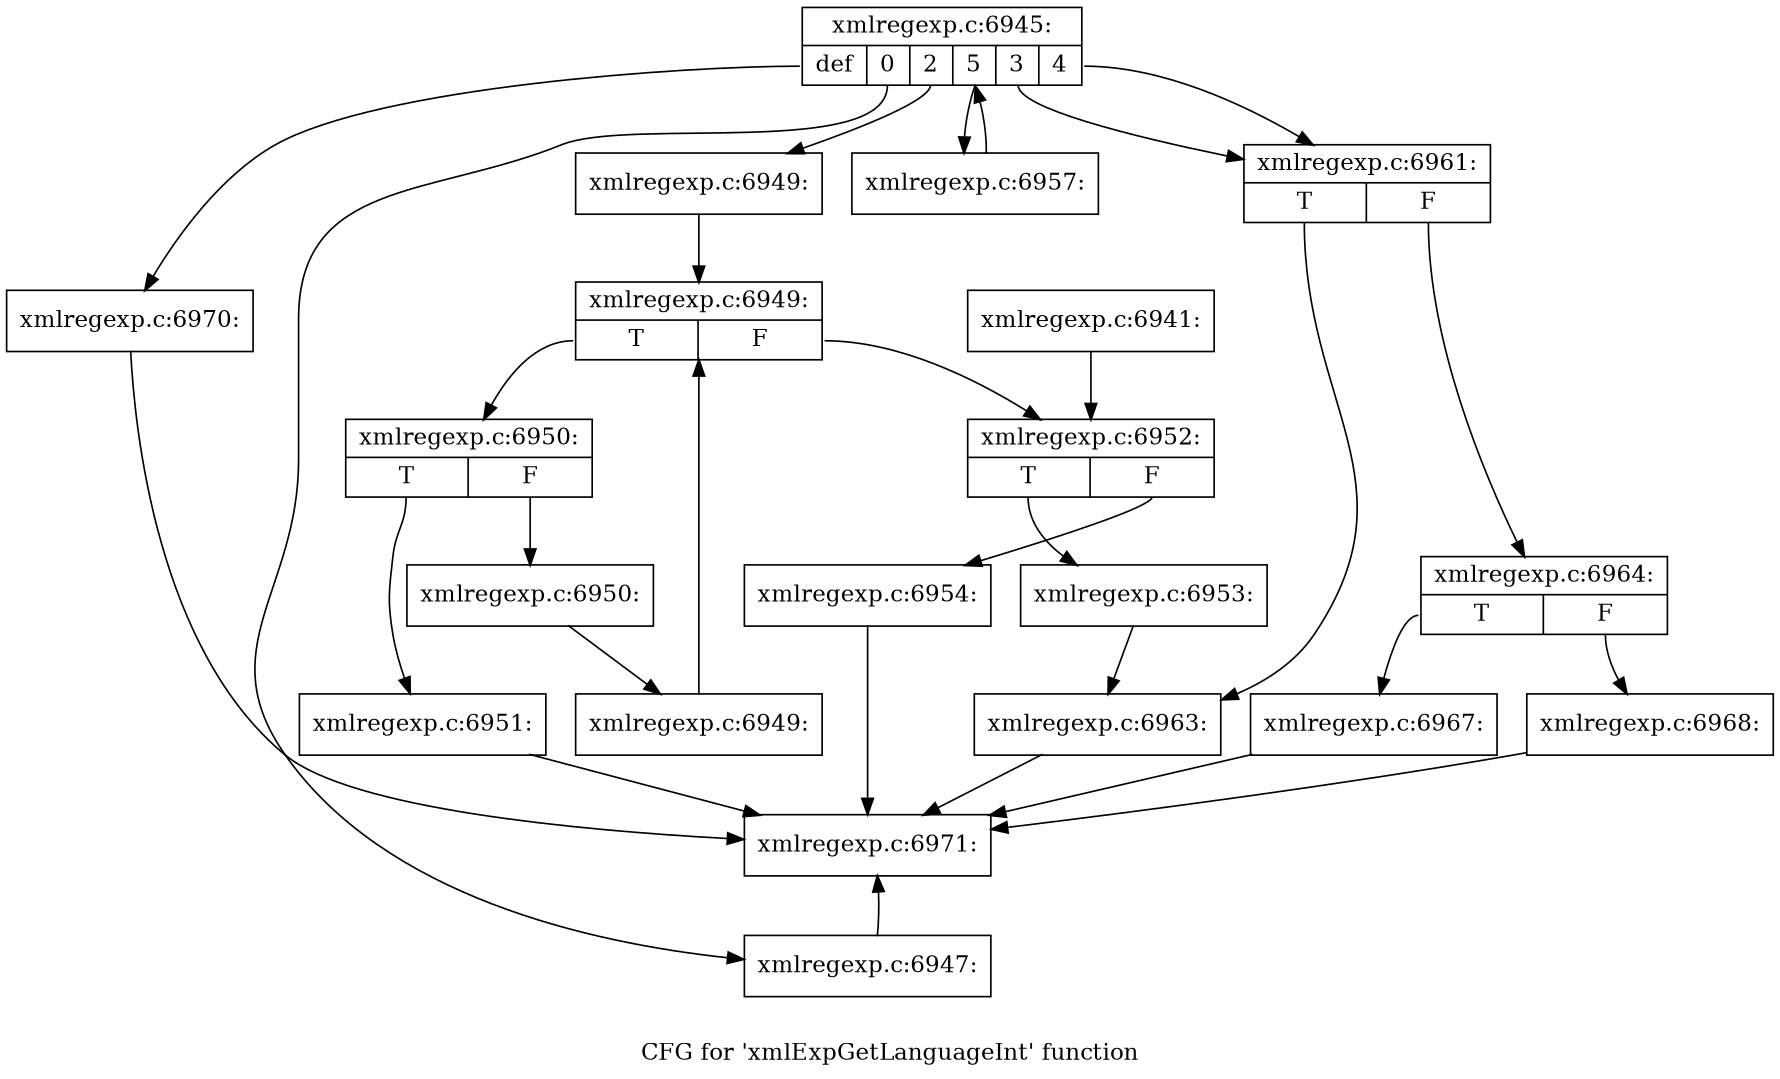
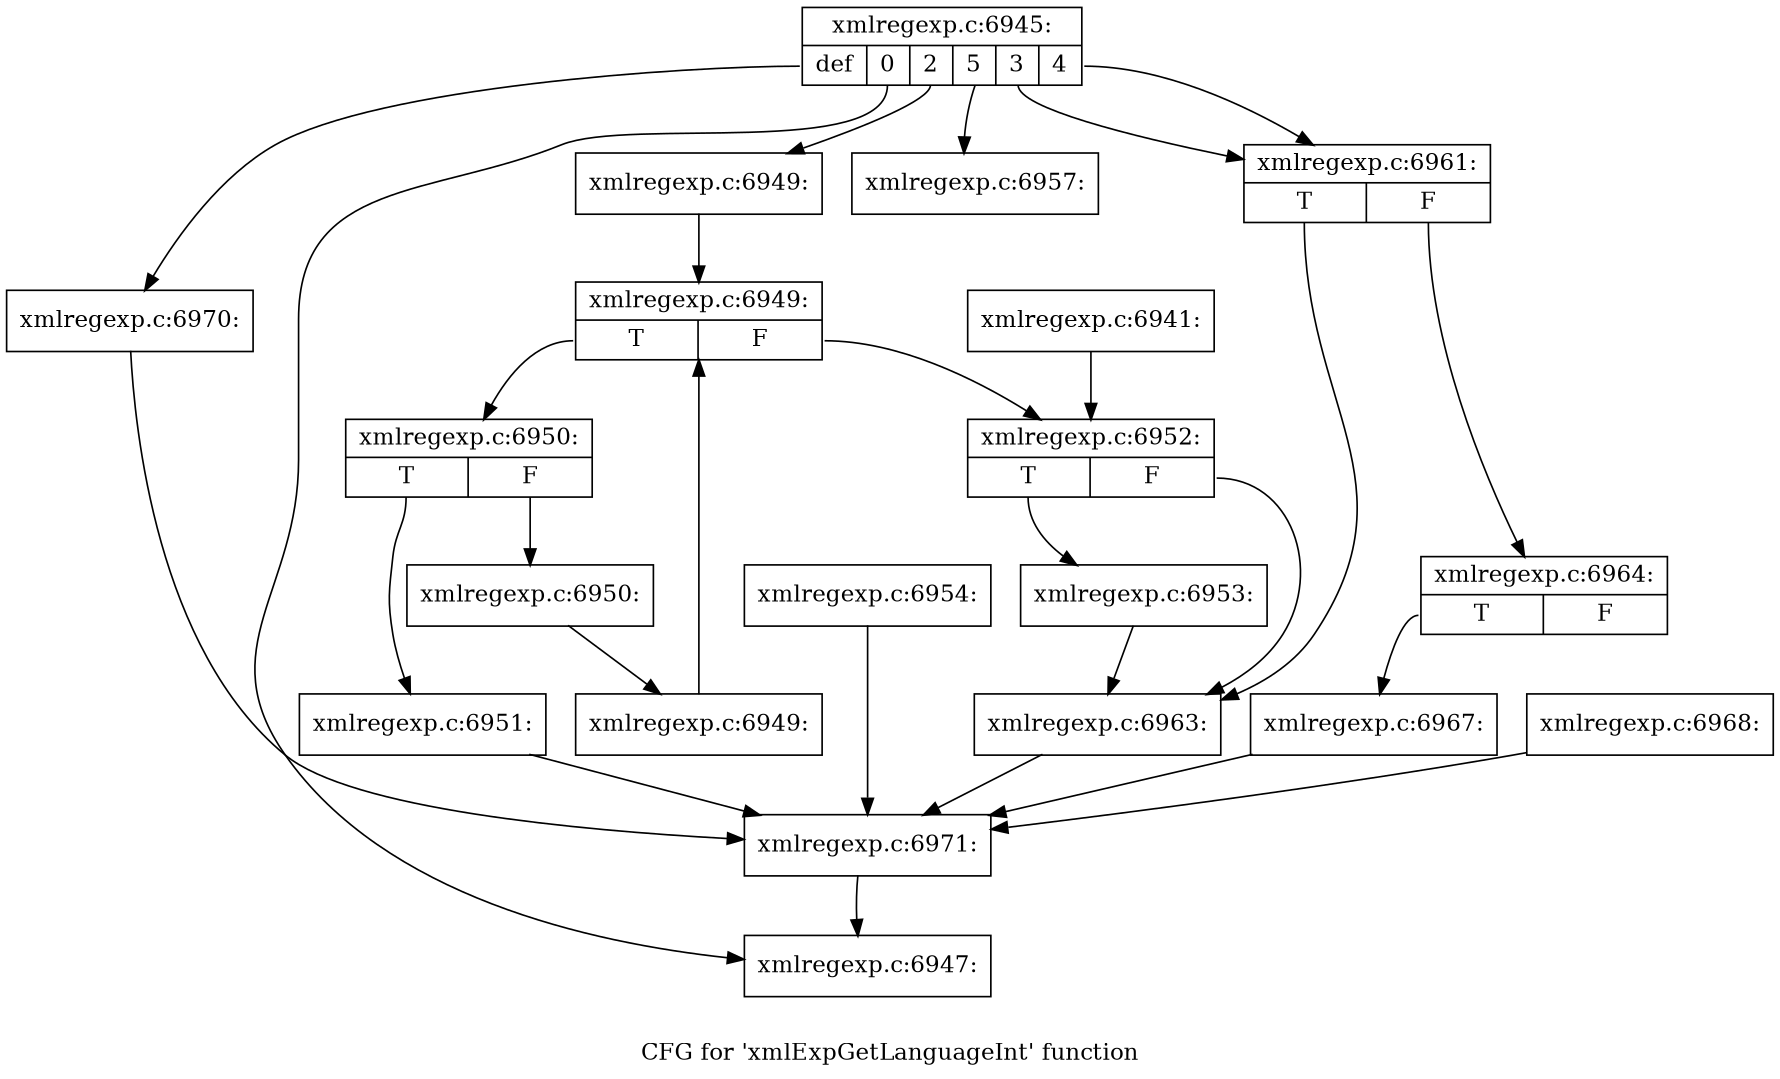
  digraph {
    label="CFG for 'xmlExpGetLanguageInt' function"
    node [shape=record]
    n1 [label="{xmlregexp.c:6941:}"]
    n2 [label="{xmlregexp.c:6952:|{<s0>T|<s1>F}}"]
    n3 [label="{xmlregexp.c:6945:|{<s0>def|<s1>0|<s2>2|<s3>5|<s4>3|<s5>4}}"]
    n4 [label="{xmlregexp.c:6970:}"]
    n5 [label="{xmlregexp.c:6947:}"]
    n6 [label="{xmlregexp.c:6949:}"]
    n7 [label="{xmlregexp.c:6957:}"]
    n8 [label="{xmlregexp.c:6961:|{<s0>T|<s1>F}}"]
    n9 [label="{xmlregexp.c:6971:}"]
    n10 [label="{xmlregexp.c:6949:|{<s0>T|<s1>F}}"]
    n11 [label="{xmlregexp.c:6963:}"]
    n12 [label="{xmlregexp.c:6964:|{<s0>T|<s1>F}}"]
    n13 [label="{xmlregexp.c:6950:|{<s0>T|<s1>F}}"]
    n14 [label="{xmlregexp.c:6967:}"]
    n15 [label="{xmlregexp.c:6968:}"]
    n16 [label="{xmlregexp.c:6951:}"]
    n17 [label="{xmlregexp.c:6950:}"]
    n18 [label="{xmlregexp.c:6953:}"]
    n19 [label="{xmlregexp.c:6954:}"]
    n20 [label="{xmlregexp.c:6949:}"]
    n1 -> n2
    n2 -> n18 [tailport=s0]
-   n2 -> n19 [tailport=s1]
+   n2 -> n11 [tailport=s1]
    n3 -> n4 [tailport=s0]
    n3 -> n5 [tailport=s1]
    n3 -> n6 [tailport=s2]
    n3 -> n7 [tailport=s3]
    n3 -> n8 [tailport=s4]
    n3 -> n8 [tailport=s5]
    n4 -> n9
-   n5 -> n9
+   n9 -> n5
    n6 -> n10
-   n7 -> n3
    n8 -> n11 [tailport=s0]
    n8 -> n12 [tailport=s1]
    n10 -> n2 [tailport=s1]
    n10 -> n13 [tailport=s0]
    n11 -> n9
    n12 -> n14 [tailport=s0]
-   n12 -> n15 [tailport=s1]
    n13 -> n16 [tailport=s0]
    n13 -> n17 [tailport=s1]
    n14 -> n9
    n15 -> n9
    n16 -> n9
    n17 -> n20
    n18 -> n11
    n19 -> n9
    n20 -> n10
  }
